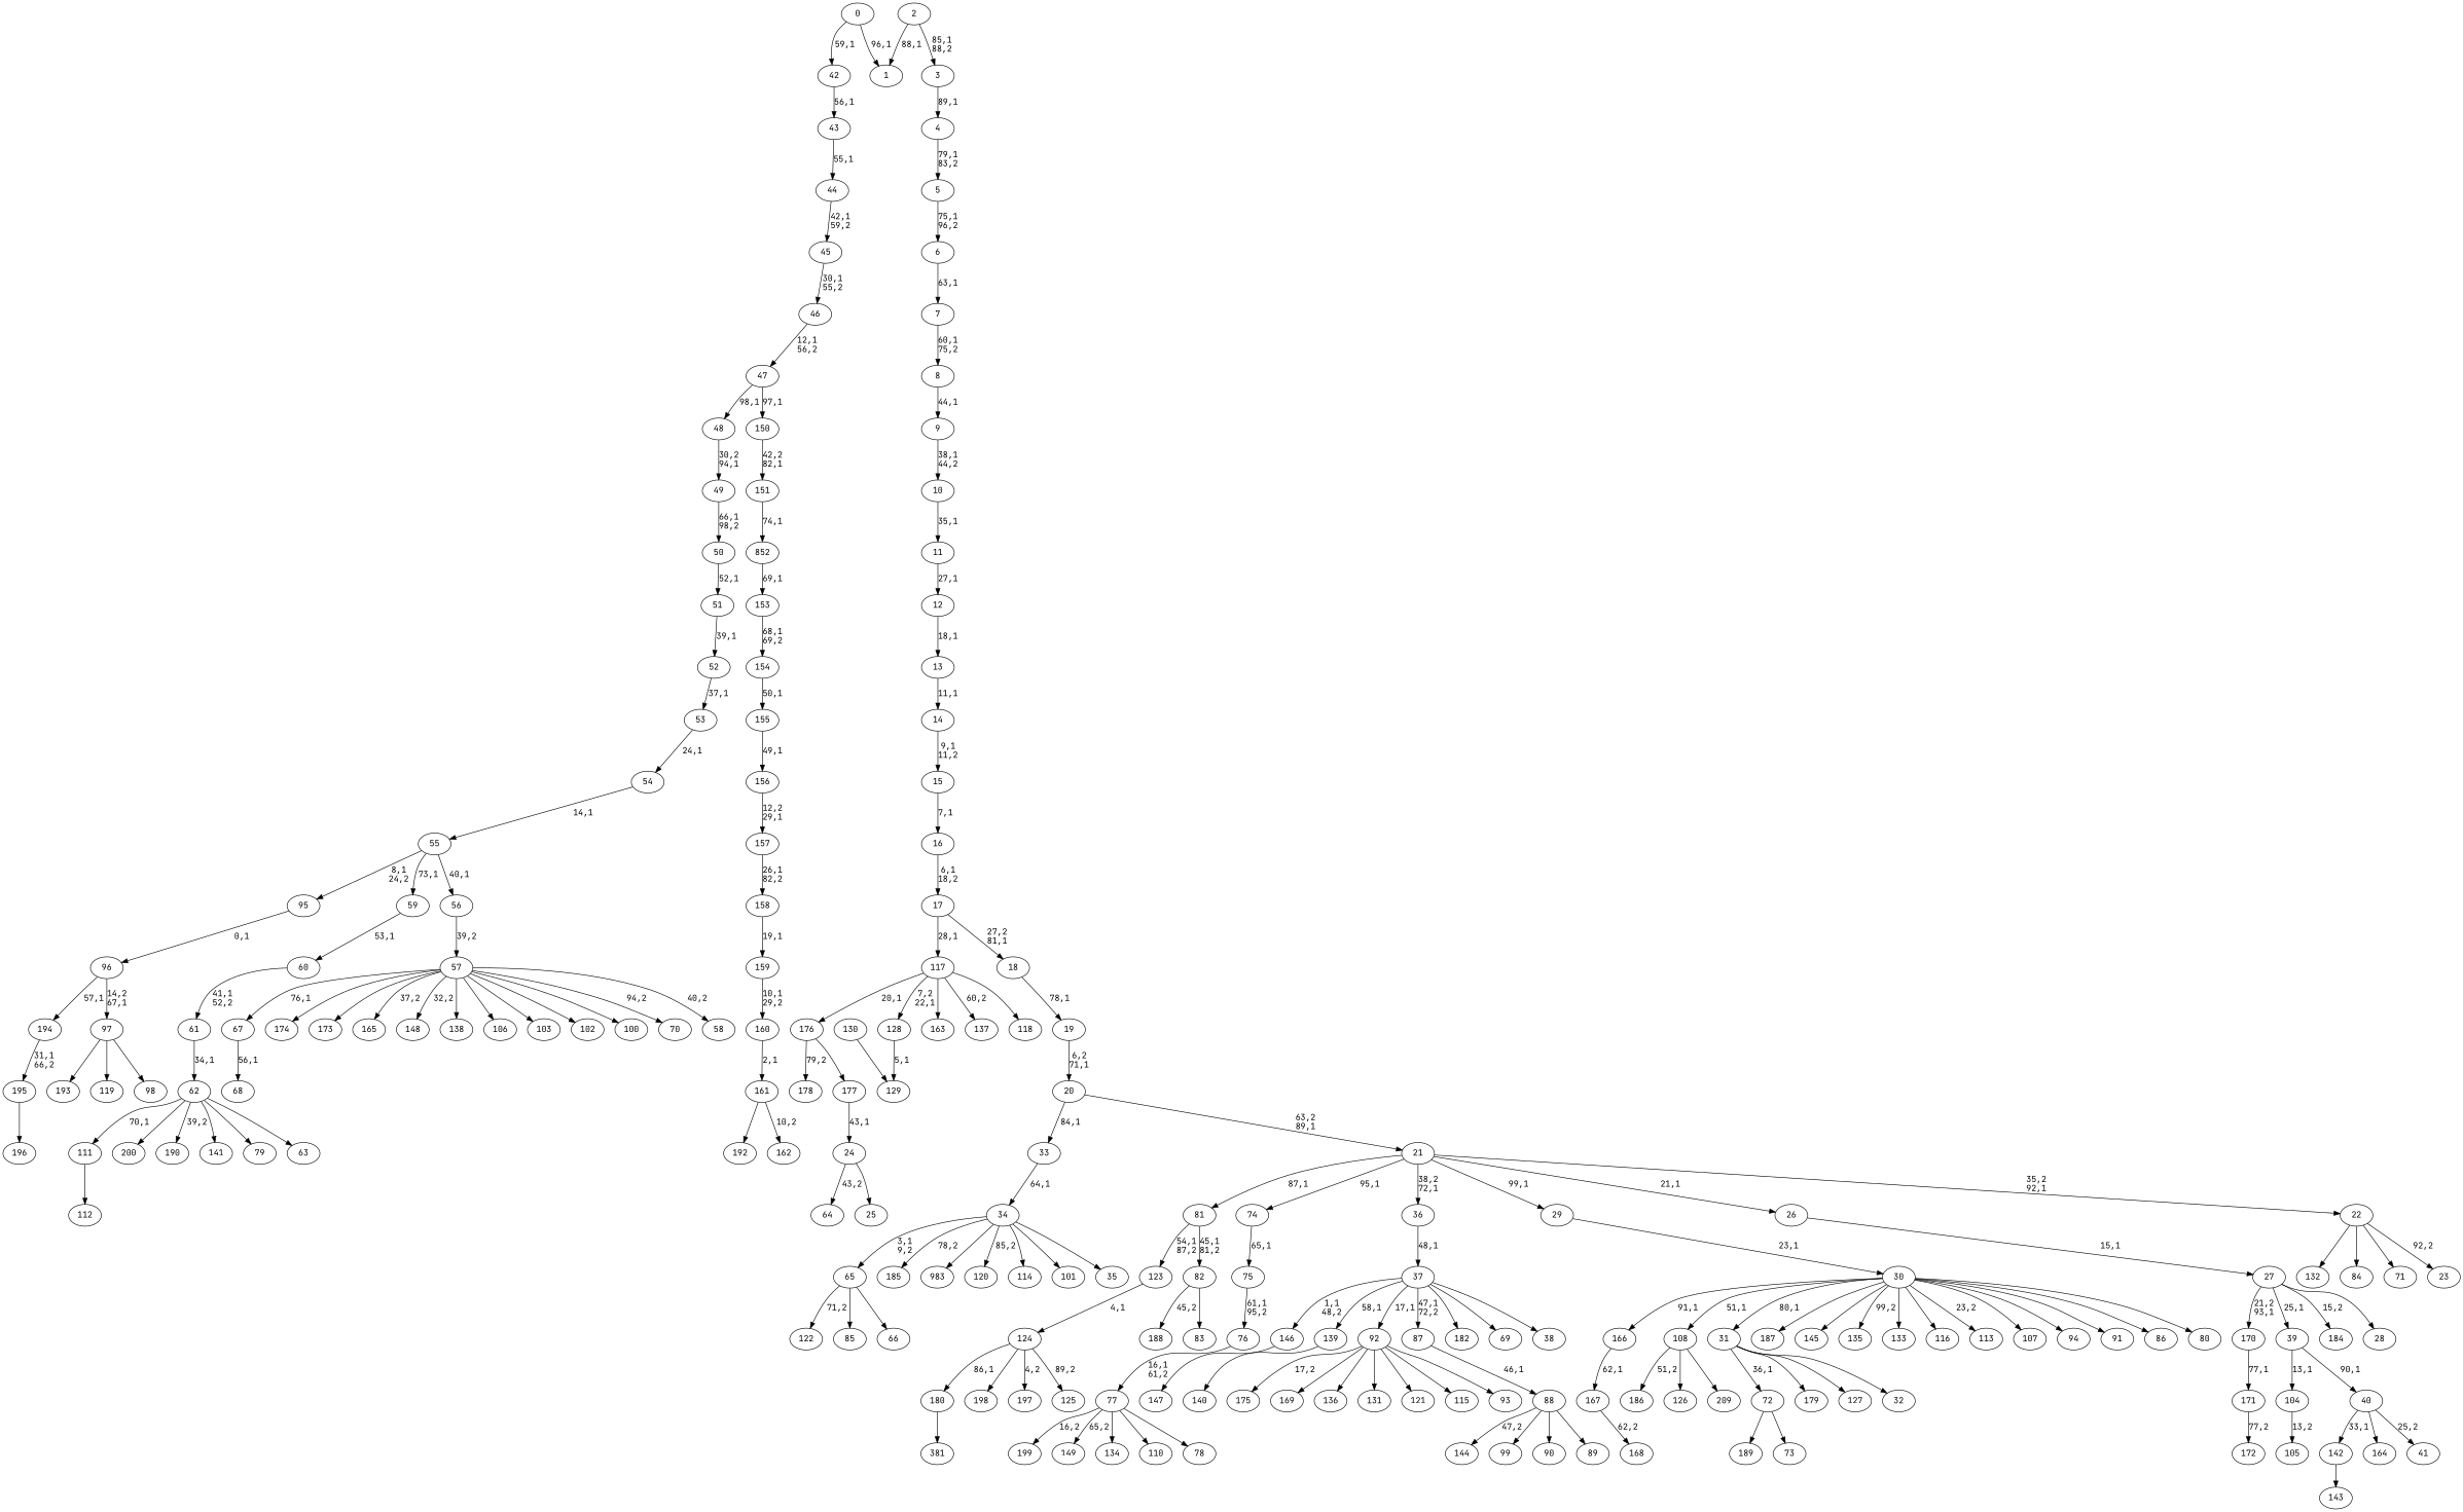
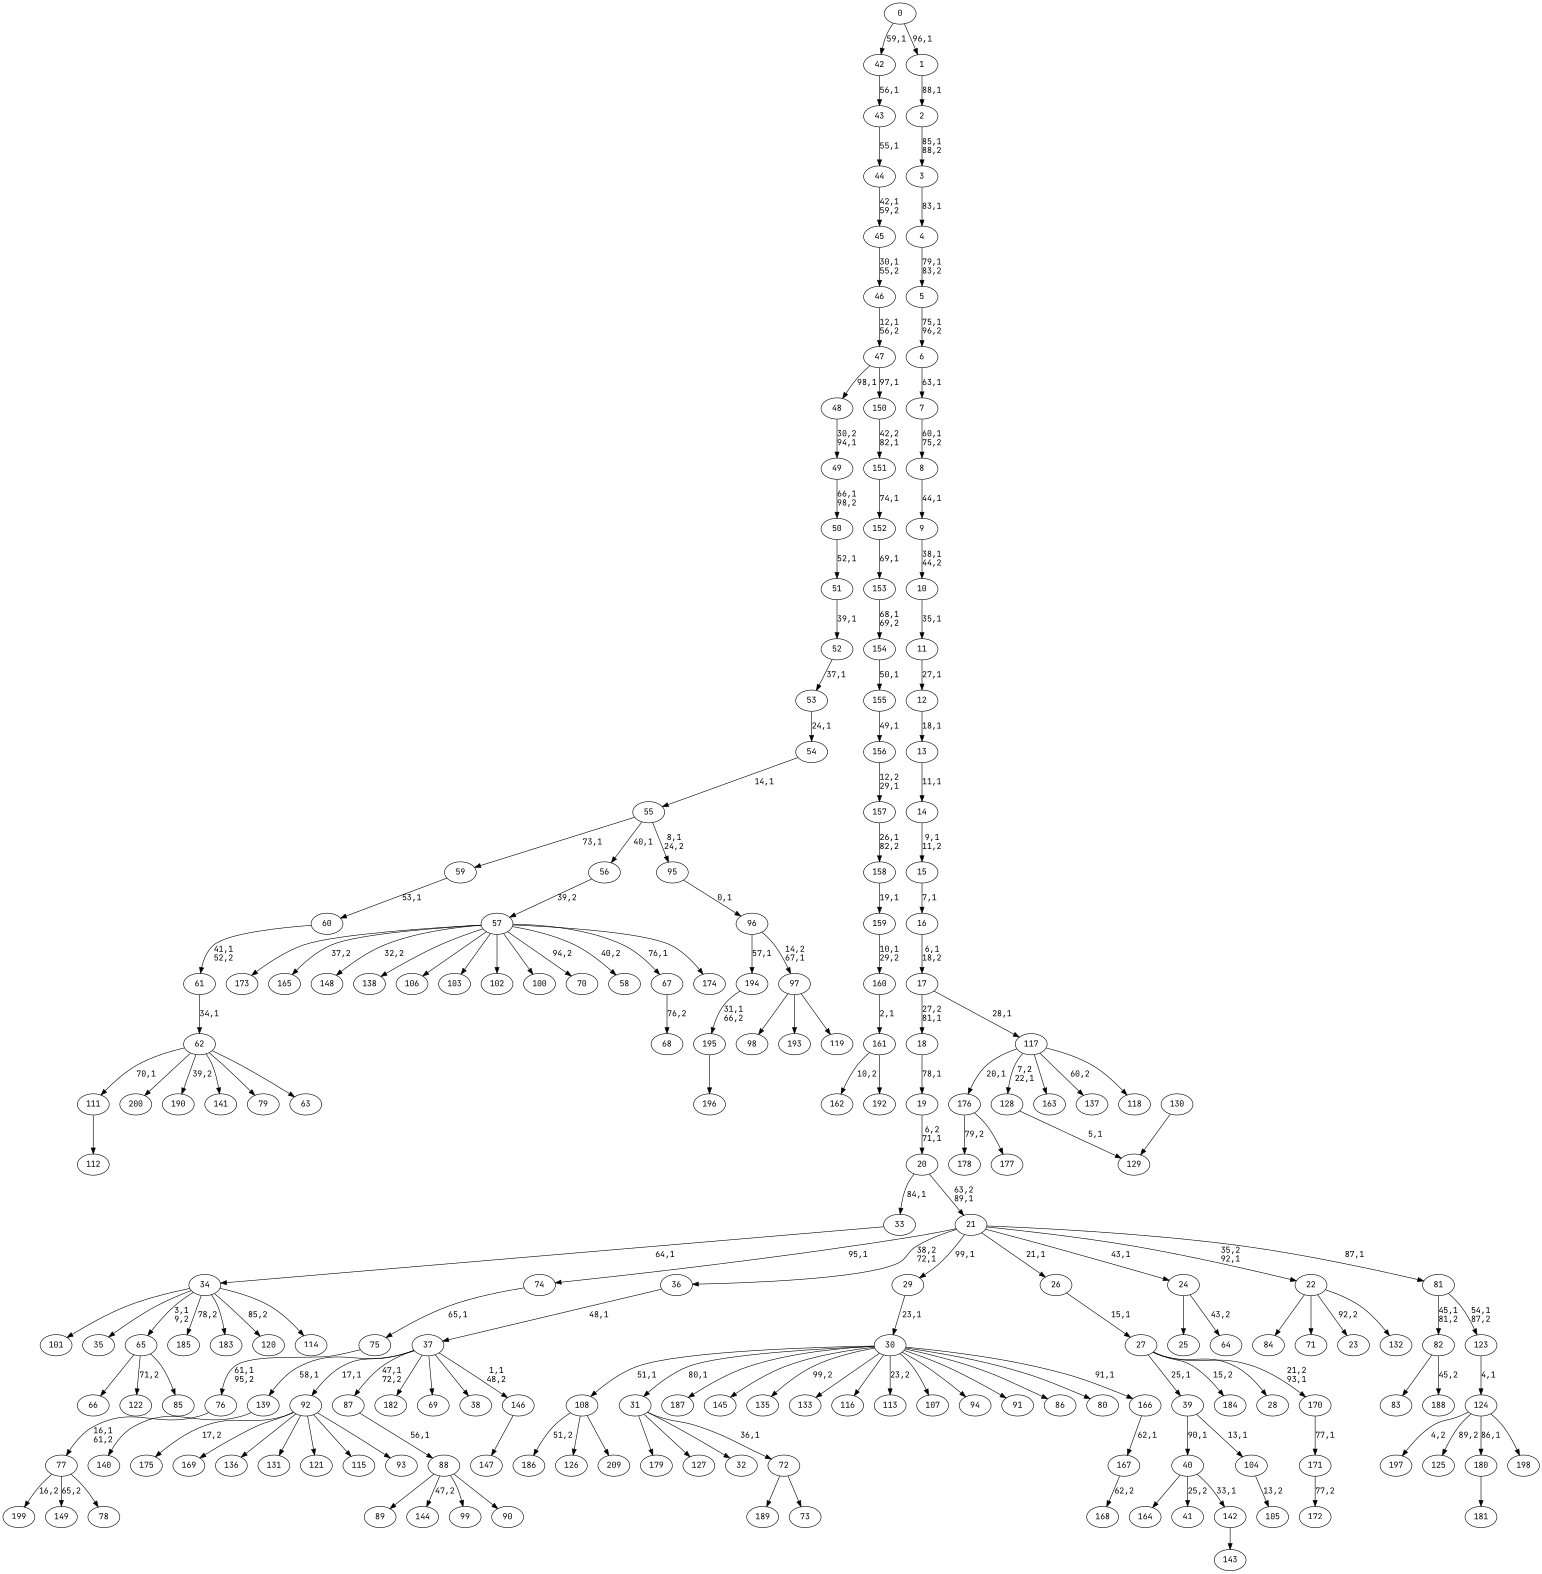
  digraph {
    fontname="JetBrains Mono"
    node [fontname="JetBrains Mono"]
    edge [fontname="JetBrains Mono"]
    195
    196
    194
    180
-   181 [label=381]
+   181
    176
    178
    177
    171
    172
    170
    167
    168
    166
    161
    192
    162
    160
    159
    158
    157
    156
    155
    154
    153
-   152 [label=852]
+   152
    151
    150
    146
    147
    142
    143
    139
    140
    130
    129
    128
    124
    198
    197
    125
    123
    117
    163
    137
    118
    111
    112
    108
    186
    126
    n52 [label=209]
    104
    105
    97
    193
    119
    98
    96
    95
    92
    175
    169
    136
    131
    121
    115
    93
    88
    144
    99
    90
    89
    87
    82
    188
    83
    81
    77
    199
    149
-   134
-   110
    78
    76
    75
    74
    72
    189
    73
    67
    68
    65
    122
    85
    66
    62
    200
    190
    141
    79
    63
    61
    60
    59
    57
    174
    173
    165
    148
    138
    106
    103
    102
    100
    70
    58
    56
    55
    54
    53
    52
    51
    50
    49
    48
    47
    46
    45
    44
    43
    42
    40
    164
    41
    39
    37
    182
    69
    38
    36
    34
    185
-   183 [label=983]
+   183
    120
    114
    101
    35
    33
    31
    179
    127
    32
    30
    187
    145
    135
    133
    116
    113
    107
    94
    91
    86
    80
    29
    27
    184
    28
    26
    24
    64
    25
    22
    132
    84
    71
    23
    21
    20
    19
    18
    17
    16
    15
    14
    13
    12
    11
    10
    9
    8
    7
    6
    5
    4
    3
    2
    1
    0
    195 -> 196
    194 -> 195 [label="31,1\n66,2"]
    180 -> 181
    176 -> 178 [label="79,2"]
    176 -> 177
    171 -> 172 [label="77,2"]
    170 -> 171 [label="77,1"]
    167 -> 168 [label="62,2"]
    166 -> 167 [label="62,1"]
    161 -> 192
    161 -> 162 [label="10,2"]
    160 -> 161 [label="2,1"]
    159 -> 160 [label="10,1\n29,2"]
    158 -> 159 [label="19,1"]
    157 -> 158 [label="26,1\n82,2"]
    156 -> 157 [label="12,2\n29,1"]
    155 -> 156 [label="49,1"]
    154 -> 155 [label="50,1"]
    153 -> 154 [label="68,1\n69,2"]
    152 -> 153 [label="69,1"]
    151 -> 152 [label="74,1"]
    150 -> 151 [label="42,2\n82,1"]
    146 -> 147
    142 -> 143
    139 -> 140
    130 -> 129
    128 -> 129 [label="5,1"]
    124 -> 180 [label="86,1"]
    124 -> 198
    124 -> 197 [label="4,2"]
    124 -> 125 [label="89,2"]
    123 -> 124 [label="4,1"]
    117 -> 176 [label="20,1"]
    117 -> 128 [label="7,2\n22,1"]
    117 -> 163
    117 -> 137 [label="60,2"]
    117 -> 118
    111 -> 112
    108 -> 186 [label="51,2"]
    108 -> 126
    108 -> n52
    104 -> 105 [label="13,2"]
    97 -> 193
    97 -> 119
    97 -> 98
    96 -> 194 [label="57,1"]
    96 -> 97 [label="14,2\n67,1"]
    95 -> 96 [label="0,1"]
    92 -> 175 [label="17,2"]
    92 -> 169
    92 -> 136
    92 -> 131
    92 -> 121
    92 -> 115
    92 -> 93
    88 -> 144 [label="47,2"]
    88 -> 99
    88 -> 90
    88 -> 89
-   87 -> 88 [label="46,1"]
+   87 -> 88 [label="56,1"]
    82 -> 188 [label="45,2"]
    82 -> 83
    81 -> 123 [label="54,1\n87,2"]
    81 -> 82 [label="45,1\n81,2"]
    77 -> 199 [label="16,2"]
    77 -> 149 [label="65,2"]
-   77 -> 134
-   77 -> 110
    77 -> 78
    76 -> 77 [label="16,1\n61,2"]
    75 -> 76 [label="61,1\n95,2"]
    74 -> 75 [label="65,1"]
    72 -> 189
    72 -> 73
-   67 -> 68 [label="56,1"]
+   67 -> 68 [label="76,2"]
    65 -> 122 [label="71,2"]
    65 -> 85
    65 -> 66
    62 -> 111 [label="70,1"]
    62 -> 200
    62 -> 190 [label="39,2"]
    62 -> 141
    62 -> 79
    62 -> 63
    61 -> 62 [label="34,1"]
    60 -> 61 [label="41,1\n52,2"]
    59 -> 60 [label="53,1"]
    57 -> 67 [label="76,1"]
    57 -> 174
    57 -> 173
    57 -> 165 [label="37,2"]
    57 -> 148 [label="32,2"]
    57 -> 138
    57 -> 106
    57 -> 103
    57 -> 102
    57 -> 100
    57 -> 70 [label="94,2"]
    57 -> 58 [label="40,2"]
    56 -> 57 [label="39,2"]
    55 -> 95 [label="8,1\n24,2"]
    55 -> 59 [label="73,1"]
    55 -> 56 [label="40,1"]
    54 -> 55 [label="14,1"]
    53 -> 54 [label="24,1"]
    52 -> 53 [label="37,1"]
    51 -> 52 [label="39,1"]
    50 -> 51 [label="52,1"]
    49 -> 50 [label="66,1\n98,2"]
    48 -> 49 [label="30,2\n94,1"]
    47 -> 150 [label="97,1"]
    47 -> 48 [label="98,1"]
    46 -> 47 [label="12,1\n56,2"]
    45 -> 46 [label="30,1\n55,2"]
    44 -> 45 [label="42,1\n59,2"]
    43 -> 44 [label="55,1"]
    42 -> 43 [label="56,1"]
    40 -> 142 [label="33,1"]
    40 -> 164
    40 -> 41 [label="25,2"]
    39 -> 104 [label="13,1"]
    39 -> 40 [label="90,1"]
    37 -> 146 [label="1,1\n48,2"]
    37 -> 139 [label="58,1"]
    37 -> 92 [label="17,1"]
    37 -> 87 [label="47,1\n72,2"]
    37 -> 182
    37 -> 69
    37 -> 38
    36 -> 37 [label="48,1"]
    34 -> 65 [label="3,1\n9,2"]
    34 -> 185 [label="78,2"]
    34 -> 183
    34 -> 120 [label="85,2"]
    34 -> 114
    34 -> 101
    34 -> 35
    33 -> 34 [label="64,1"]
    31 -> 72 [label="36,1"]
    31 -> 179
    31 -> 127
    31 -> 32
    30 -> 166 [label="91,1"]
    30 -> 108 [label="51,1"]
    30 -> 31 [label="80,1"]
    30 -> 187
    30 -> 145
    30 -> 135 [label="99,2"]
    30 -> 133
    30 -> 116
    30 -> 113 [label="23,2"]
    30 -> 107
    30 -> 94
    30 -> 91
    30 -> 86
    30 -> 80
    29 -> 30 [label="23,1"]
    27 -> 170 [label="21,2\n93,1"]
    27 -> 39 [label="25,1"]
    27 -> 184 [label="15,2"]
    27 -> 28
    26 -> 27 [label="15,1"]
    24 -> 64 [label="43,2"]
    24 -> 25
    22 -> 132
    22 -> 84
    22 -> 71
    22 -> 23 [label="92,2"]
    21 -> 81 [label="87,1"]
    21 -> 74 [label="95,1"]
    21 -> 36 [label="38,2\n72,1"]
    21 -> 29 [label="99,1"]
    21 -> 26 [label="21,1"]
-   177 -> 24 [label="43,1"]
+   21 -> 24 [label="43,1"]
    21 -> 22 [label="35,2\n92,1"]
    20 -> 33 [label="84,1"]
    20 -> 21 [label="63,2\n89,1"]
    19 -> 20 [label="6,2\n71,1"]
    18 -> 19 [label="78,1"]
    17 -> 117 [label="28,1"]
    17 -> 18 [label="27,2\n81,1"]
    16 -> 17 [label="6,1\n18,2"]
    15 -> 16 [label="7,1"]
    14 -> 15 [label="9,1\n11,2"]
    13 -> 14 [label="11,1"]
    12 -> 13 [label="18,1"]
    11 -> 12 [label="27,1"]
    10 -> 11 [label="35,1"]
    9 -> 10 [label="38,1\n44,2"]
    8 -> 9 [label="44,1"]
    7 -> 8 [label="60,1\n75,2"]
    6 -> 7 [label="63,1"]
    5 -> 6 [label="75,1\n96,2"]
    4 -> 5 [label="79,1\n83,2"]
-   3 -> 4 [label="89,1"]
+   3 -> 4 [label="83,1"]
    2 -> 3 [label="85,1\n88,2"]
-   2 -> 1 [label="88,1"]
+   1 -> 2 [label="88,1"]
    0 -> 42 [label="59,1"]
    0 -> 1 [label="96,1"]
  }
